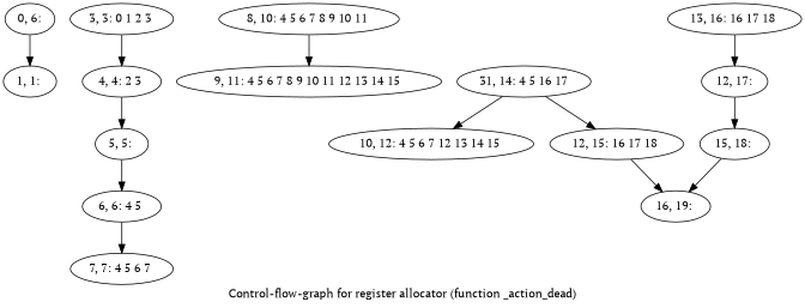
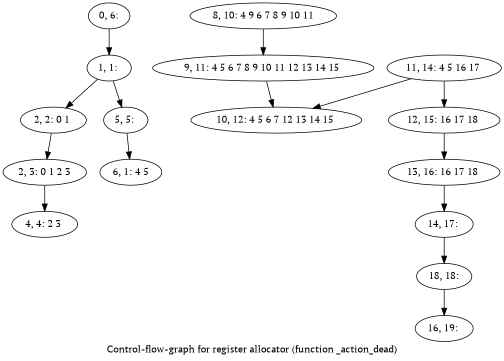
  digraph {
    fontname="PT Serif"
    label="Control-flow-graph for register allocator (function _action_dead)"
    node [fontname="PT Serif"]
    edge [fontname="PT Serif"]
    n1 [label="0, 6:"]
    n2 [label="1, 1: "]
-   n4 [label="3, 3: 0 1 2 3 "]
+   n3 [label="2, 2: 0 1 "]
+   n4 [label="2, 3: 0 1 2 3"]
    n5 [label="4, 4: 2 3 "]
    n6 [label="5, 5: "]
-   n7 [label="6, 6: 4 5 "]
-   n8 [label="7, 7: 4 5 6 7 "]
-   n9 [label="8, 10: 4 5 6 7 8 9 10 11 "]
+   n7 [label="6, 1: 4 5"]
+   n9 [label="8, 10: 4 9 6 7 8 9 10 11"]
    n10 [label="9, 11: 4 5 6 7 8 9 10 11 12 13 14 15 "]
    n11 [label="10, 12: 4 5 6 7 12 13 14 15 "]
-   n12 [label="31, 14: 4 5 16 17"]
+   n12 [label="11, 14: 4 5 16 17 "]
    n13 [label="12, 15: 16 17 18 "]
    n14 [label="13, 16: 16 17 18 "]
-   n15 [label="12, 17:"]
-   n16 [label="15, 18: "]
+   n15 [label="14, 17: "]
+   n16 [label="18, 18:"]
    n17 [label="16, 19: "]
    n1 -> n2
+   n2 -> n3
+   n3 -> n4
    n4 -> n5
-   n5 -> n6
+   n2 -> n6
    n6 -> n7
-   n7 -> n8
    n9 -> n10
+   n10 -> n11
    n12 -> n11
    n12 -> n13
-   n13 -> n17
+   n13 -> n14
    n14 -> n15
    n15 -> n16
    n16 -> n17
  }
